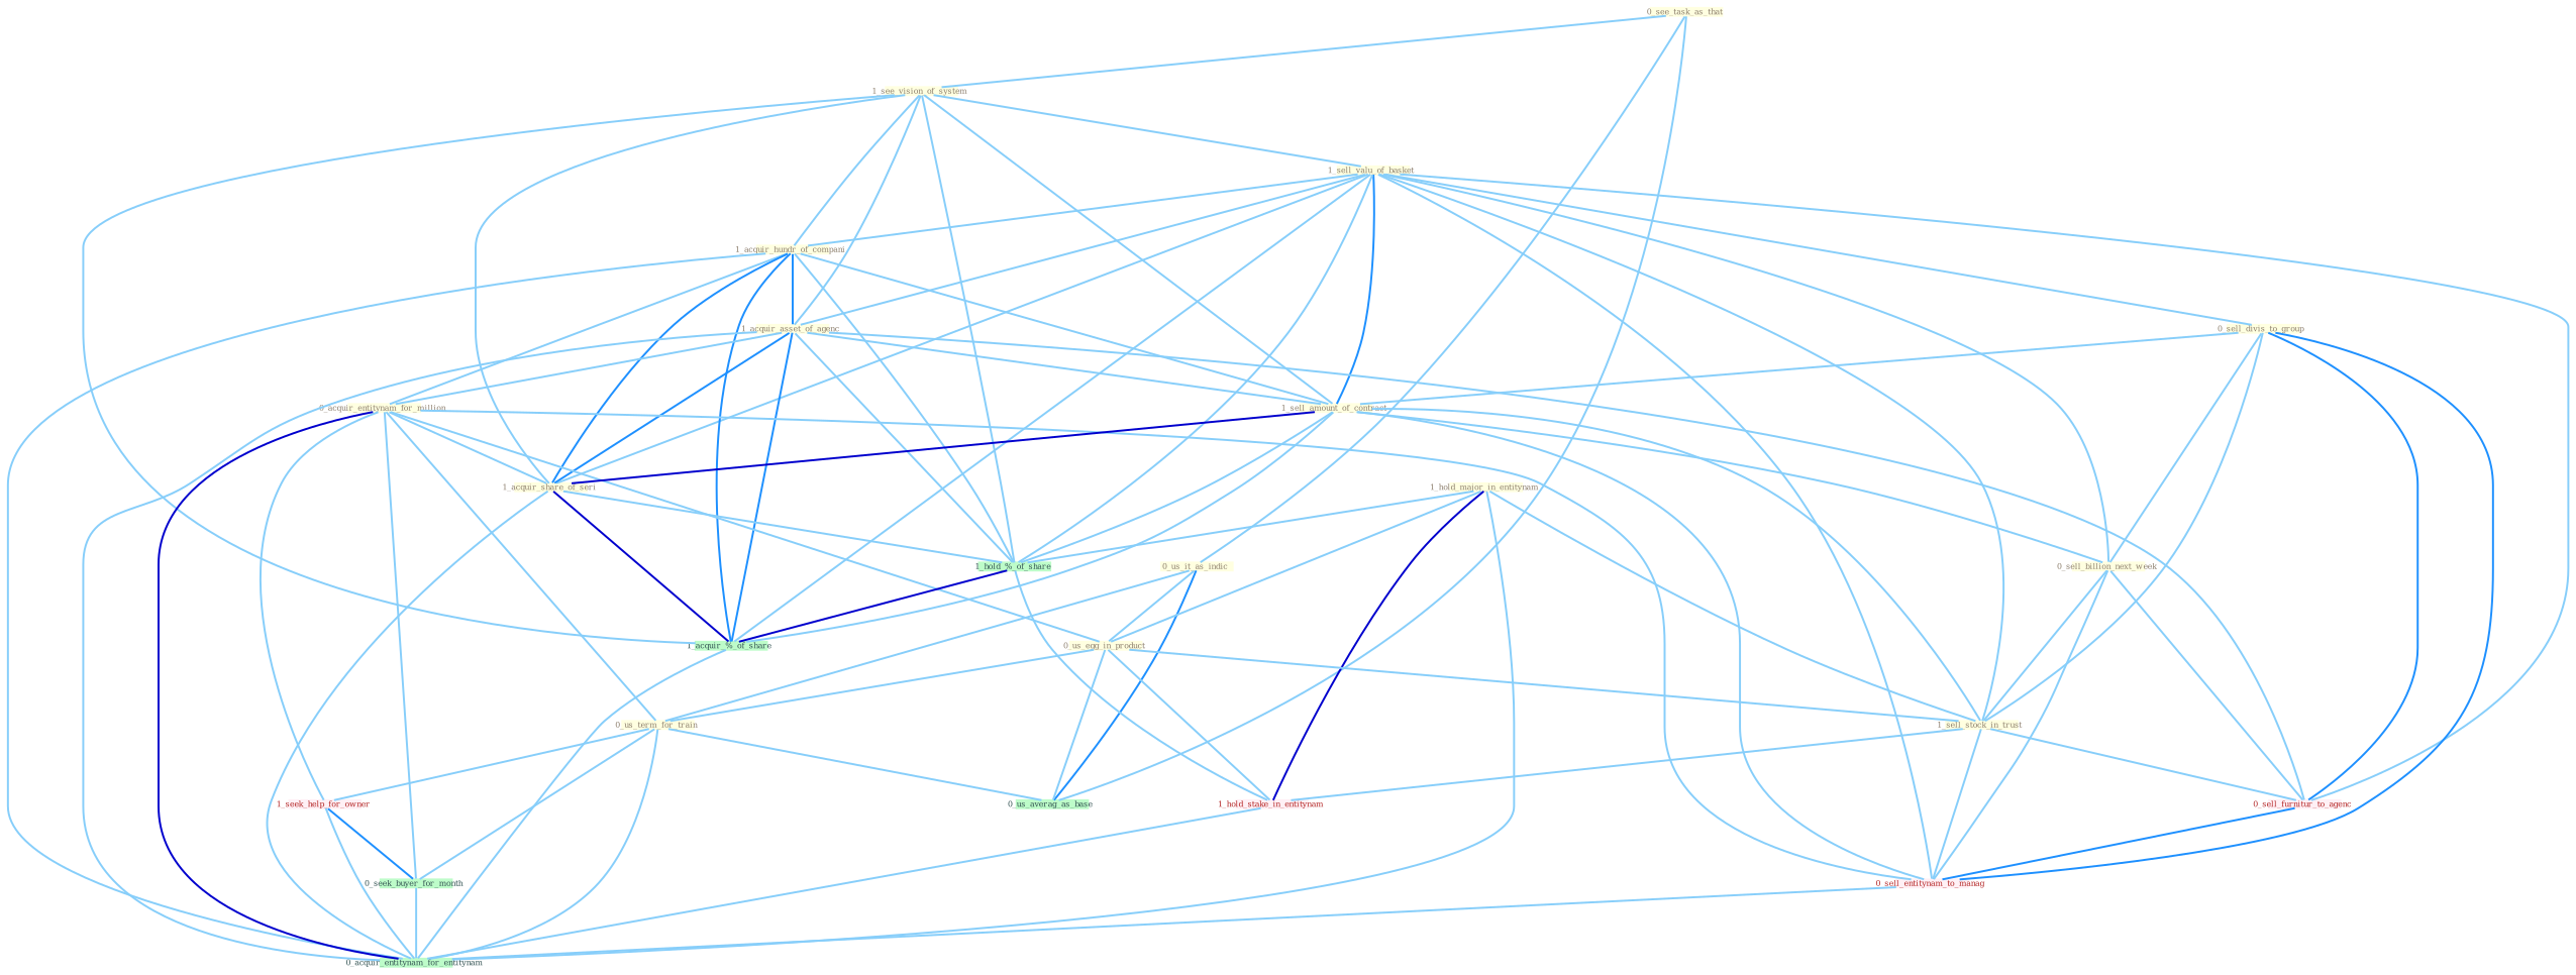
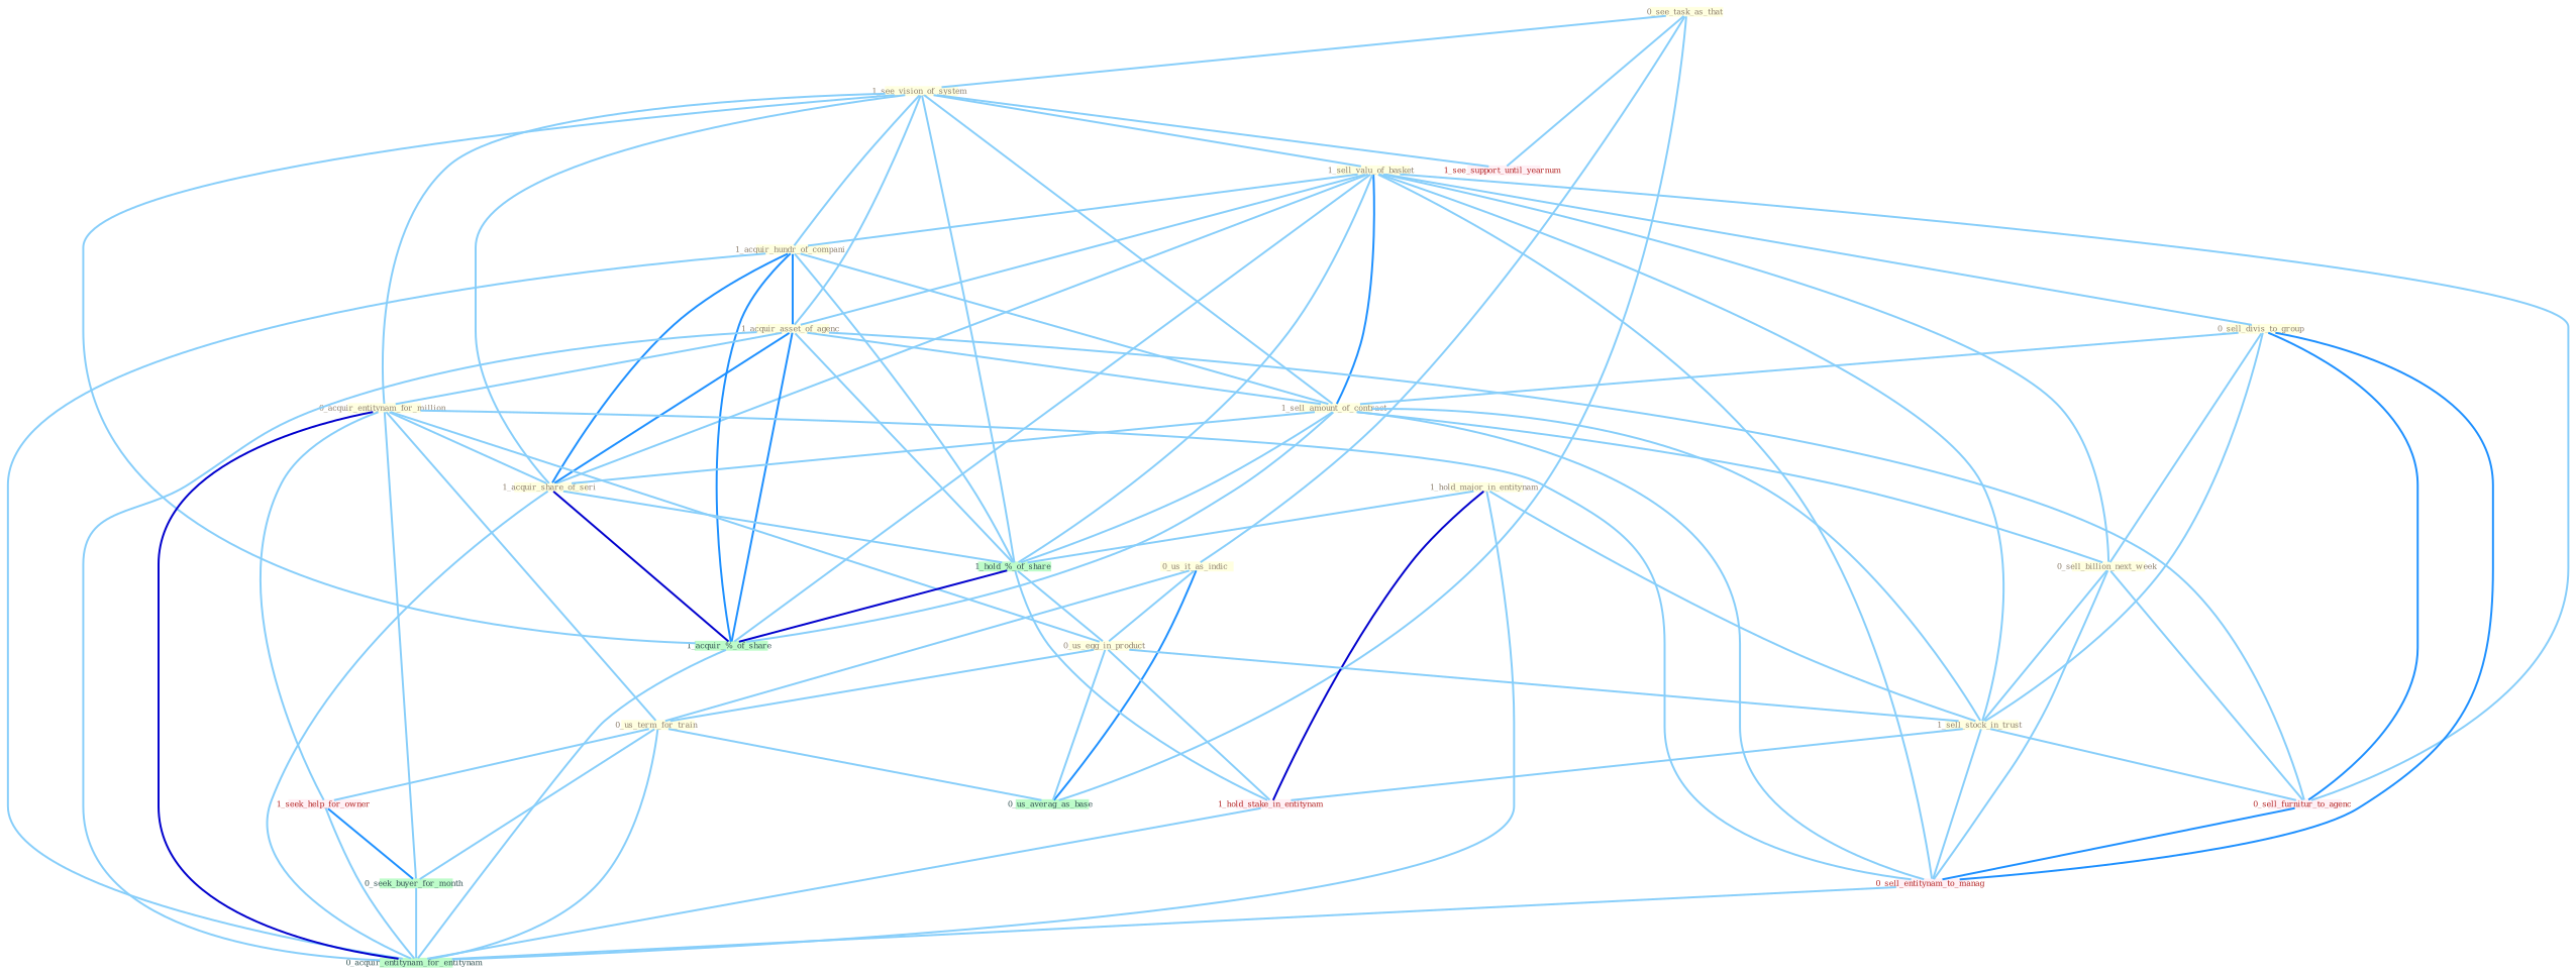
  graph {
    node [color="#ffffe0" fixedsize=true fontcolor="#8b7d6b" fontsize=4 shape=polygon style=filled]
    edge [color="#87cefa" w=1]
    "0_see_task_as_that " [height=.06 width=.5]
    "1_see_vision_of_system " [height=.06 width=.5]
    "1_sell_valu_of_basket " [height=.06 width=.5]
    "1_acquir_hundr_of_compani " [height=.06 width=.5]
    "1_acquir_asset_of_agenc " [height=.06 width=.5]
    "0_acquir_entitynam_for_million " [height=.06 width=.5]
    "0_us_it_as_indic " [height=.06 width=.5]
    "0_sell_divis_to_group " [height=.06 width=.5]
    "1_hold_major_in_entitynam " [height=.06 width=.5]
    "1_sell_amount_of_contract " [height=.06 width=.5]
    "0_us_egg_in_product " [height=.06 width=.5]
    "1_acquir_share_of_seri " [height=.06 width=.5]
    "0_us_term_for_train " [height=.06 width=.5]
    "0_sell_billion_next_week " [height=.06 width=.5]
    "1_sell_stock_in_trust " [height=.06 width=.5]
    "1_hold_stake_in_entitynam " [color="#fff0f5" fontcolor="#b22222" height=.06 width=.5]
    "1_seek_help_for_owner " [color="#fff0f5" fontcolor="#b22222" height=.06 width=.5]
+   "1_see_support_until_yearnum " [color="#fff0f5" fontcolor="#b22222" height=.06 width=.5]
    "0_sell_furnitur_to_agenc " [color="#fff0f5" fontcolor="#b22222" height=.06 width=.5]
    "0_sell_entitynam_to_manag " [color="#fff0f5" fontcolor="#b22222" height=.06 width=.5]
    "0_us_averag_as_base " [color="#BDFCC9" fontcolor="#2f4f4f" height=.06 width=.5]
    "1_hold_%_of_share " [color="#BDFCC9" fontcolor="#2f4f4f" height=.06 width=.5]
    "1_acquir_%_of_share " [color="#BDFCC9" fontcolor="#2f4f4f" height=.06 width=.5]
    "0_acquir_entitynam_for_entitynam " [color="#BDFCC9" fontcolor="#2f4f4f" height=.06 width=.5]
    "0_seek_buyer_for_month " [color="#BDFCC9" fontcolor="#2f4f4f" height=.06 width=.5]
    subgraph sub_1 {
      "0_see_task_as_that "
      "1_see_vision_of_system "
      "1_sell_valu_of_basket "
      "1_acquir_hundr_of_compani "
      "1_acquir_asset_of_agenc "
      "0_acquir_entitynam_for_million "
      "0_us_it_as_indic "
      "0_sell_divis_to_group "
      "1_hold_major_in_entitynam "
      "1_sell_amount_of_contract "
      "0_us_egg_in_product "
      "1_acquir_share_of_seri "
      "0_us_term_for_train "
      "0_sell_billion_next_week "
      "1_sell_stock_in_trust "
    }
    subgraph sub_2 {
      "1_hold_stake_in_entitynam "
      "1_seek_help_for_owner "
+     "1_see_support_until_yearnum "
      "0_sell_furnitur_to_agenc "
      "0_sell_entitynam_to_manag "
    }
    "0_see_task_as_that " -- "1_see_vision_of_system "
    "0_see_task_as_that " -- "0_us_it_as_indic "
+   "0_see_task_as_that " -- "1_see_support_until_yearnum "
    "0_see_task_as_that " -- "0_us_averag_as_base "
    "1_see_vision_of_system " -- "1_sell_valu_of_basket "
    "1_see_vision_of_system " -- "1_acquir_hundr_of_compani "
    "1_see_vision_of_system " -- "1_acquir_asset_of_agenc "
    "1_see_vision_of_system " -- "1_sell_amount_of_contract "
    "1_see_vision_of_system " -- "1_acquir_share_of_seri "
+   "1_see_vision_of_system " -- "1_see_support_until_yearnum "
    "1_see_vision_of_system " -- "1_hold_%_of_share "
    "1_see_vision_of_system " -- "1_acquir_%_of_share "
    "1_sell_valu_of_basket " -- "1_acquir_hundr_of_compani "
    "1_sell_valu_of_basket " -- "1_acquir_asset_of_agenc "
    "1_sell_valu_of_basket " -- "0_sell_divis_to_group "
    "1_sell_valu_of_basket " -- "1_sell_amount_of_contract " [color="#1e90ff" w=2]
    "1_sell_valu_of_basket " -- "1_acquir_share_of_seri "
    "1_sell_valu_of_basket " -- "0_sell_billion_next_week "
    "1_sell_valu_of_basket " -- "1_sell_stock_in_trust "
    "1_sell_valu_of_basket " -- "0_sell_furnitur_to_agenc "
    "1_sell_valu_of_basket " -- "0_sell_entitynam_to_manag "
    "1_sell_valu_of_basket " -- "1_hold_%_of_share "
    "1_sell_valu_of_basket " -- "1_acquir_%_of_share "
    "1_acquir_hundr_of_compani " -- "1_acquir_asset_of_agenc " [color="#1e90ff" w=2]
-   "1_acquir_hundr_of_compani " -- "0_acquir_entitynam_for_million "
+   "1_see_vision_of_system " -- "0_acquir_entitynam_for_million "
    "1_acquir_hundr_of_compani " -- "1_sell_amount_of_contract "
    "1_acquir_hundr_of_compani " -- "1_acquir_share_of_seri " [color="#1e90ff" w=2]
    "1_acquir_hundr_of_compani " -- "1_hold_%_of_share "
    "1_acquir_hundr_of_compani " -- "1_acquir_%_of_share " [color="#1e90ff" w=2]
    "1_acquir_hundr_of_compani " -- "0_acquir_entitynam_for_entitynam "
    "1_acquir_asset_of_agenc " -- "0_acquir_entitynam_for_million "
    "1_acquir_asset_of_agenc " -- "1_sell_amount_of_contract "
    "1_acquir_asset_of_agenc " -- "1_acquir_share_of_seri " [color="#1e90ff" w=2]
    "1_acquir_asset_of_agenc " -- "0_sell_furnitur_to_agenc "
    "1_acquir_asset_of_agenc " -- "1_hold_%_of_share "
    "1_acquir_asset_of_agenc " -- "1_acquir_%_of_share " [color="#1e90ff" w=2]
    "1_acquir_asset_of_agenc " -- "0_acquir_entitynam_for_entitynam "
    "0_acquir_entitynam_for_million " -- "0_us_egg_in_product "
    "0_acquir_entitynam_for_million " -- "1_acquir_share_of_seri "
    "0_acquir_entitynam_for_million " -- "0_us_term_for_train "
    "0_acquir_entitynam_for_million " -- "1_seek_help_for_owner "
    "0_acquir_entitynam_for_million " -- "0_sell_entitynam_to_manag "
    "0_acquir_entitynam_for_million " -- "0_acquir_entitynam_for_entitynam " [color="#0000cd" w=3]
    "0_acquir_entitynam_for_million " -- "0_seek_buyer_for_month "
    "0_us_it_as_indic " -- "0_us_egg_in_product "
    "0_us_it_as_indic " -- "0_us_term_for_train "
    "0_us_it_as_indic " -- "0_us_averag_as_base " [color="#1e90ff" w=2]
    "0_sell_divis_to_group " -- "1_sell_amount_of_contract "
    "0_sell_divis_to_group " -- "0_sell_billion_next_week "
    "0_sell_divis_to_group " -- "1_sell_stock_in_trust "
    "0_sell_divis_to_group " -- "0_sell_furnitur_to_agenc " [color="#1e90ff" w=2]
    "0_sell_divis_to_group " -- "0_sell_entitynam_to_manag " [color="#1e90ff" w=2]
-   "1_hold_major_in_entitynam " -- "0_us_egg_in_product "
+   "1_hold_%_of_share " -- "0_us_egg_in_product "
    "1_hold_major_in_entitynam " -- "1_sell_stock_in_trust "
    "1_hold_major_in_entitynam " -- "1_hold_stake_in_entitynam " [color="#0000cd" w=3]
    "1_hold_major_in_entitynam " -- "1_hold_%_of_share "
    "1_hold_major_in_entitynam " -- "0_acquir_entitynam_for_entitynam "
-   "1_sell_amount_of_contract " -- "1_acquir_share_of_seri " [color="#0000cd"]
+   "1_sell_amount_of_contract " -- "1_acquir_share_of_seri "
    "1_sell_amount_of_contract " -- "0_sell_billion_next_week "
    "1_sell_amount_of_contract " -- "1_sell_stock_in_trust "
    "1_sell_amount_of_contract " -- "0_sell_entitynam_to_manag "
    "1_sell_amount_of_contract " -- "1_hold_%_of_share "
    "1_sell_amount_of_contract " -- "1_acquir_%_of_share "
    "0_us_egg_in_product " -- "0_us_term_for_train "
    "0_us_egg_in_product " -- "1_sell_stock_in_trust "
    "0_us_egg_in_product " -- "1_hold_stake_in_entitynam "
    "0_us_egg_in_product " -- "0_us_averag_as_base "
    "1_acquir_share_of_seri " -- "1_hold_%_of_share "
    "1_acquir_share_of_seri " -- "1_acquir_%_of_share " [color="#0000cd" w=2]
    "1_acquir_share_of_seri " -- "0_acquir_entitynam_for_entitynam "
    "0_us_term_for_train " -- "1_seek_help_for_owner "
    "0_us_term_for_train " -- "0_us_averag_as_base "
    "0_us_term_for_train " -- "0_acquir_entitynam_for_entitynam "
    "0_us_term_for_train " -- "0_seek_buyer_for_month "
    "0_sell_billion_next_week " -- "1_sell_stock_in_trust "
    "0_sell_billion_next_week " -- "0_sell_furnitur_to_agenc "
    "0_sell_billion_next_week " -- "0_sell_entitynam_to_manag "
    "1_sell_stock_in_trust " -- "1_hold_stake_in_entitynam "
    "1_sell_stock_in_trust " -- "0_sell_furnitur_to_agenc "
    "1_sell_stock_in_trust " -- "0_sell_entitynam_to_manag "
    "1_hold_stake_in_entitynam " -- "0_acquir_entitynam_for_entitynam "
    "1_seek_help_for_owner " -- "0_acquir_entitynam_for_entitynam "
    "1_seek_help_for_owner " -- "0_seek_buyer_for_month " [color="#1e90ff" w=2]
    "0_sell_furnitur_to_agenc " -- "0_sell_entitynam_to_manag " [color="#1e90ff" w=2]
    "0_sell_entitynam_to_manag " -- "0_acquir_entitynam_for_entitynam "
    "1_hold_%_of_share " -- "1_hold_stake_in_entitynam "
    "1_hold_%_of_share " -- "1_acquir_%_of_share " [color="#0000cd" w=3]
    "1_acquir_%_of_share " -- "0_acquir_entitynam_for_entitynam "
    "0_seek_buyer_for_month " -- "0_acquir_entitynam_for_entitynam "
  }
